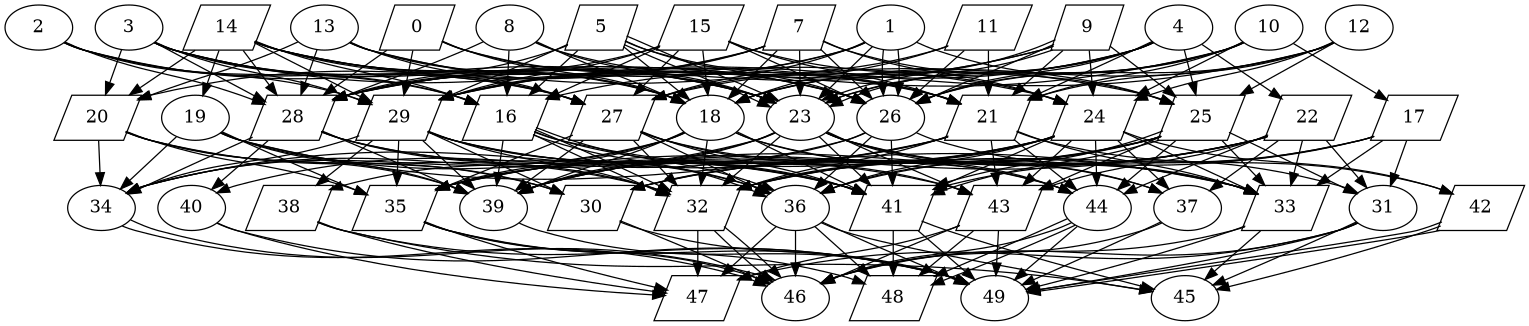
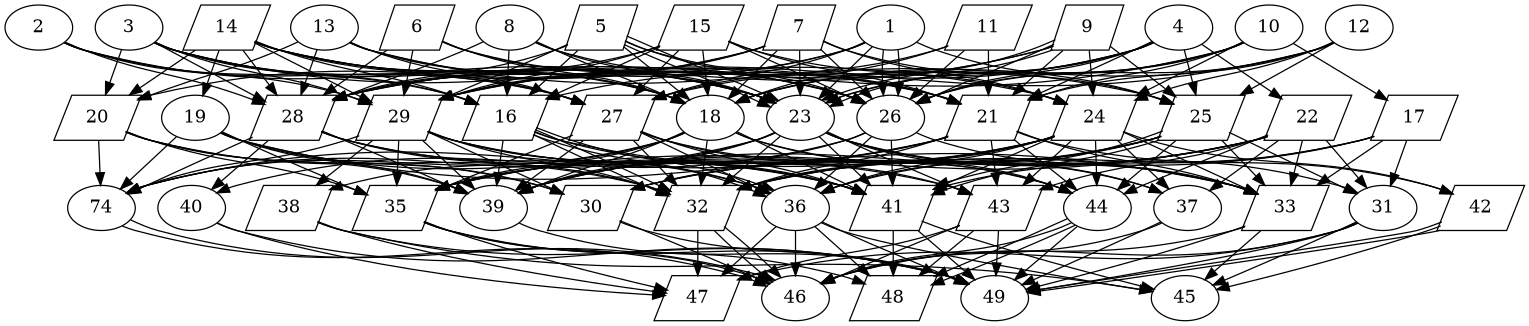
  digraph {
    node [alpha=0.01 shape=parallelogram]
    1 [alpha=0.10 expect_size=28849152 shape=ellipse]
    23 [alpha=0.14 expect_size=40920064 shape=ellipse]
    25 [alpha=0.18 expect_size=10235904]
    26 [alpha=0.08 expect_size=13878272 shape=ellipse]
    27 [alpha=0.09 expect_size=15695872]
    28 [alpha=0.16 expect_size=21428224]
    29 [alpha=0.17 expect_size=19428352]
    16 [expect_size=7857152]
    32 [alpha=0.04 expect_size=25509888]
    33 [alpha=0.02 expect_size=19209216]
    36 [alpha=0.11 expect_size=36195328 shape=ellipse]
    39 [alpha=0.04 expect_size=21026816 shape=ellipse]
    41 [alpha=0.09 expect_size=27094016]
    31 [alpha=0.19 expect_size=47803392 shape=ellipse]
-   34 [alpha=0.08 expect_size=6168576 shape=ellipse]
+   34 [alpha=0.08 expect_size=6168576 shape=ellipse label=74]
    35 [alpha=0.09 expect_size=41564160]
    37 [alpha=0.19 expect_size=8658944 shape=ellipse]
    44 [alpha=0.06 expect_size=38411264 shape=ellipse]
    43 [alpha=0.18 expect_size=32626688]
    30 [alpha=0.06 expect_size=22187008]
    40 [alpha=0.17 expect_size=12874752 shape=ellipse]
    38 [alpha=0.12 expect_size=30730240]
    46 [alpha=0.08 expect_size=32195584 shape=ellipse]
    47 [alpha=0.06 expect_size=11528192]
    49 [expect_size=38792192 shape=ellipse]
    45 [alpha=0.15 expect_size=10570752 shape=ellipse]
    48 [alpha=0.10 expect_size=9999360]
    2 [expect_size=21956608 shape=ellipse]
    3 [alpha=0.14 expect_size=29696000 shape=ellipse]
    18 [alpha=0.19 expect_size=16424960 shape=ellipse]
    20 [alpha=0.11 expect_size=7966720]
    21 [alpha=0.11 expect_size=51605504]
    42 [alpha=0.16 expect_size=23640064]
    4 [alpha=0.08 expect_size=13233152 shape=ellipse]
    22 [alpha=0.17 expect_size=39597056]
    5 [alpha=0.06 expect_size=10412032]
-   6 [alpha=0.05 expect_size=23841792 label=0]
+   6 [alpha=0.05 expect_size=23841792]
    7 [alpha=0.19 expect_size=29829120]
    24 [alpha=0.15 expect_size=17689600]
    8 [alpha=0.14 expect_size=18234368 shape=ellipse]
    9 [alpha=0.02 expect_size=38566912]
    10 [alpha=0.18 expect_size=26062848 shape=ellipse]
    17 [alpha=0.02 expect_size=19486720]
    11 [alpha=0.15 expect_size=12385280]
    12 [expect_size=35355648 shape=ellipse]
    13 [alpha=0.10 expect_size=36784128 shape=ellipse]
    14 [alpha=0.17 expect_size=22005760]
    19 [expect_size=49557504 shape=ellipse]
    15 [alpha=0.02 expect_size=41146368]
    1 -> 23
    1 -> 25
    1 -> 26
    1 -> 26
    1 -> 27
    1 -> 28
    1 -> 29
    23 -> 32
    23 -> 33
    23 -> 39
    23 -> 41
    23 -> 31
    23 -> 34
    23 -> 35
    23 -> 37
    23 -> 44
    23 -> 43
    25 -> 32
    25 -> 33
    25 -> 36
    25 -> 39
    25 -> 41
    25 -> 41
    25 -> 31
    25 -> 44
-   25 -> 43
    25 -> 30
    26 -> 33
    26 -> 36
    26 -> 39
    26 -> 41
    26 -> 40
    27 -> 32
    27 -> 36
    27 -> 39
    27 -> 41
    27 -> 35
    27 -> 44
    27 -> 43
    28 -> 32
    28 -> 36
    28 -> 39
    28 -> 41
    28 -> 34
    28 -> 40
    29 -> 32
    29 -> 36
    29 -> 39
    29 -> 41
    29 -> 34
    29 -> 35
    29 -> 43
    29 -> 30
    29 -> 38
    16 -> 32
    16 -> 32
    16 -> 33
    16 -> 36
    16 -> 36
    16 -> 39
    16 -> 41
    32 -> 46
    32 -> 46
    32 -> 47
    33 -> 46
    33 -> 49
    33 -> 45
    36 -> 46
    36 -> 47
    36 -> 49
    36 -> 45
    36 -> 48
    39 -> 49
    41 -> 49
    41 -> 45
    41 -> 48
    31 -> 46
    31 -> 47
    31 -> 49
    31 -> 45
    34 -> 46
    34 -> 46
    35 -> 46
    35 -> 47
    35 -> 49
    35 -> 48
    37 -> 46
    37 -> 49
    44 -> 46
    44 -> 49
    44 -> 48
    44 -> 48
    43 -> 46
    43 -> 47
    43 -> 49
    43 -> 48
    30 -> 46
    30 -> 49
    40 -> 47
    40 -> 49
    38 -> 47
    38 -> 49
    38 -> 45
    2 -> 23
    2 -> 27
    2 -> 28
    2 -> 29
    2 -> 16
    3 -> 23
    3 -> 27
    3 -> 28
    3 -> 29
    3 -> 16
    3 -> 18
    3 -> 20
    3 -> 21
    18 -> 32
    18 -> 39
    18 -> 41
    18 -> 34
    18 -> 35
    18 -> 37
    18 -> 44
    18 -> 38
    20 -> 32
    20 -> 39
    20 -> 34
    20 -> 35
    20 -> 30
    21 -> 32
    21 -> 33
    21 -> 39
    21 -> 34
    21 -> 35
    21 -> 44
    21 -> 43
    21 -> 42
    42 -> 49
    42 -> 49
    42 -> 45
    4 -> 23
    4 -> 25
    4 -> 26
    4 -> 27
    4 -> 16
    4 -> 18
    4 -> 21
    4 -> 22
    22 -> 32
    22 -> 33
    22 -> 39
    22 -> 31
    22 -> 35
    22 -> 37
    22 -> 44
    22 -> 43
    22 -> 30
    5 -> 23
    5 -> 23
    5 -> 26
    5 -> 28
    5 -> 29
    5 -> 16
    5 -> 18
    5 -> 21
    6 -> 23
    6 -> 26
    6 -> 28
    6 -> 29
    6 -> 18
    7 -> 23
    7 -> 25
    7 -> 26
    7 -> 28
    7 -> 29
    7 -> 18
    7 -> 20
    7 -> 24
    24 -> 32
    24 -> 33
    24 -> 36
    24 -> 39
    24 -> 41
    24 -> 35
    24 -> 37
    24 -> 44
    24 -> 43
    24 -> 30
    24 -> 42
    8 -> 23
    8 -> 28
    8 -> 16
    8 -> 18
    8 -> 21
    9 -> 23
    9 -> 23
    9 -> 25
    9 -> 26
    9 -> 28
    9 -> 29
    9 -> 21
    9 -> 24
    10 -> 23
    10 -> 26
    10 -> 28
    10 -> 18
    10 -> 21
    10 -> 24
    10 -> 17
    17 -> 32
    17 -> 33
    17 -> 36
    17 -> 41
    17 -> 31
    11 -> 26
    11 -> 27
    11 -> 18
    11 -> 21
    12 -> 25
    12 -> 26
    12 -> 29
    12 -> 18
    12 -> 21
    12 -> 24
    13 -> 25
    13 -> 26
    13 -> 27
    13 -> 28
    13 -> 18
    13 -> 20
    14 -> 23
    14 -> 26
    14 -> 27
    14 -> 28
    14 -> 29
    14 -> 16
    14 -> 18
    14 -> 20
    14 -> 24
    14 -> 19
    19 -> 33
    19 -> 39
    19 -> 41
    19 -> 34
    19 -> 35
    19 -> 30
    15 -> 26
    15 -> 27
    15 -> 28
    15 -> 29
    15 -> 16
    15 -> 18
    15 -> 21
    15 -> 24
  }
